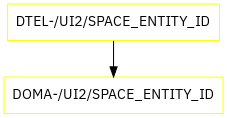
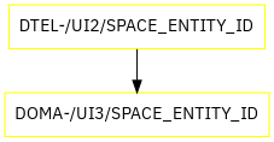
  digraph {
    fontname="IBM Plex Sans"
    node [color=yellow shape=box fontname="IBM Plex Sans"]
    "DTEL-/UI2/SPACE_ENTITY_ID"
-   "DOMA-/UI2/SPACE_ENTITY_ID"
+   "DOMA-/UI2/SPACE_ENTITY_ID" [label="DOMA-/UI3/SPACE_ENTITY_ID"]
    "DTEL-/UI2/SPACE_ENTITY_ID" -> "DOMA-/UI2/SPACE_ENTITY_ID" [fontname="IBM Plex Sans"]
  }
